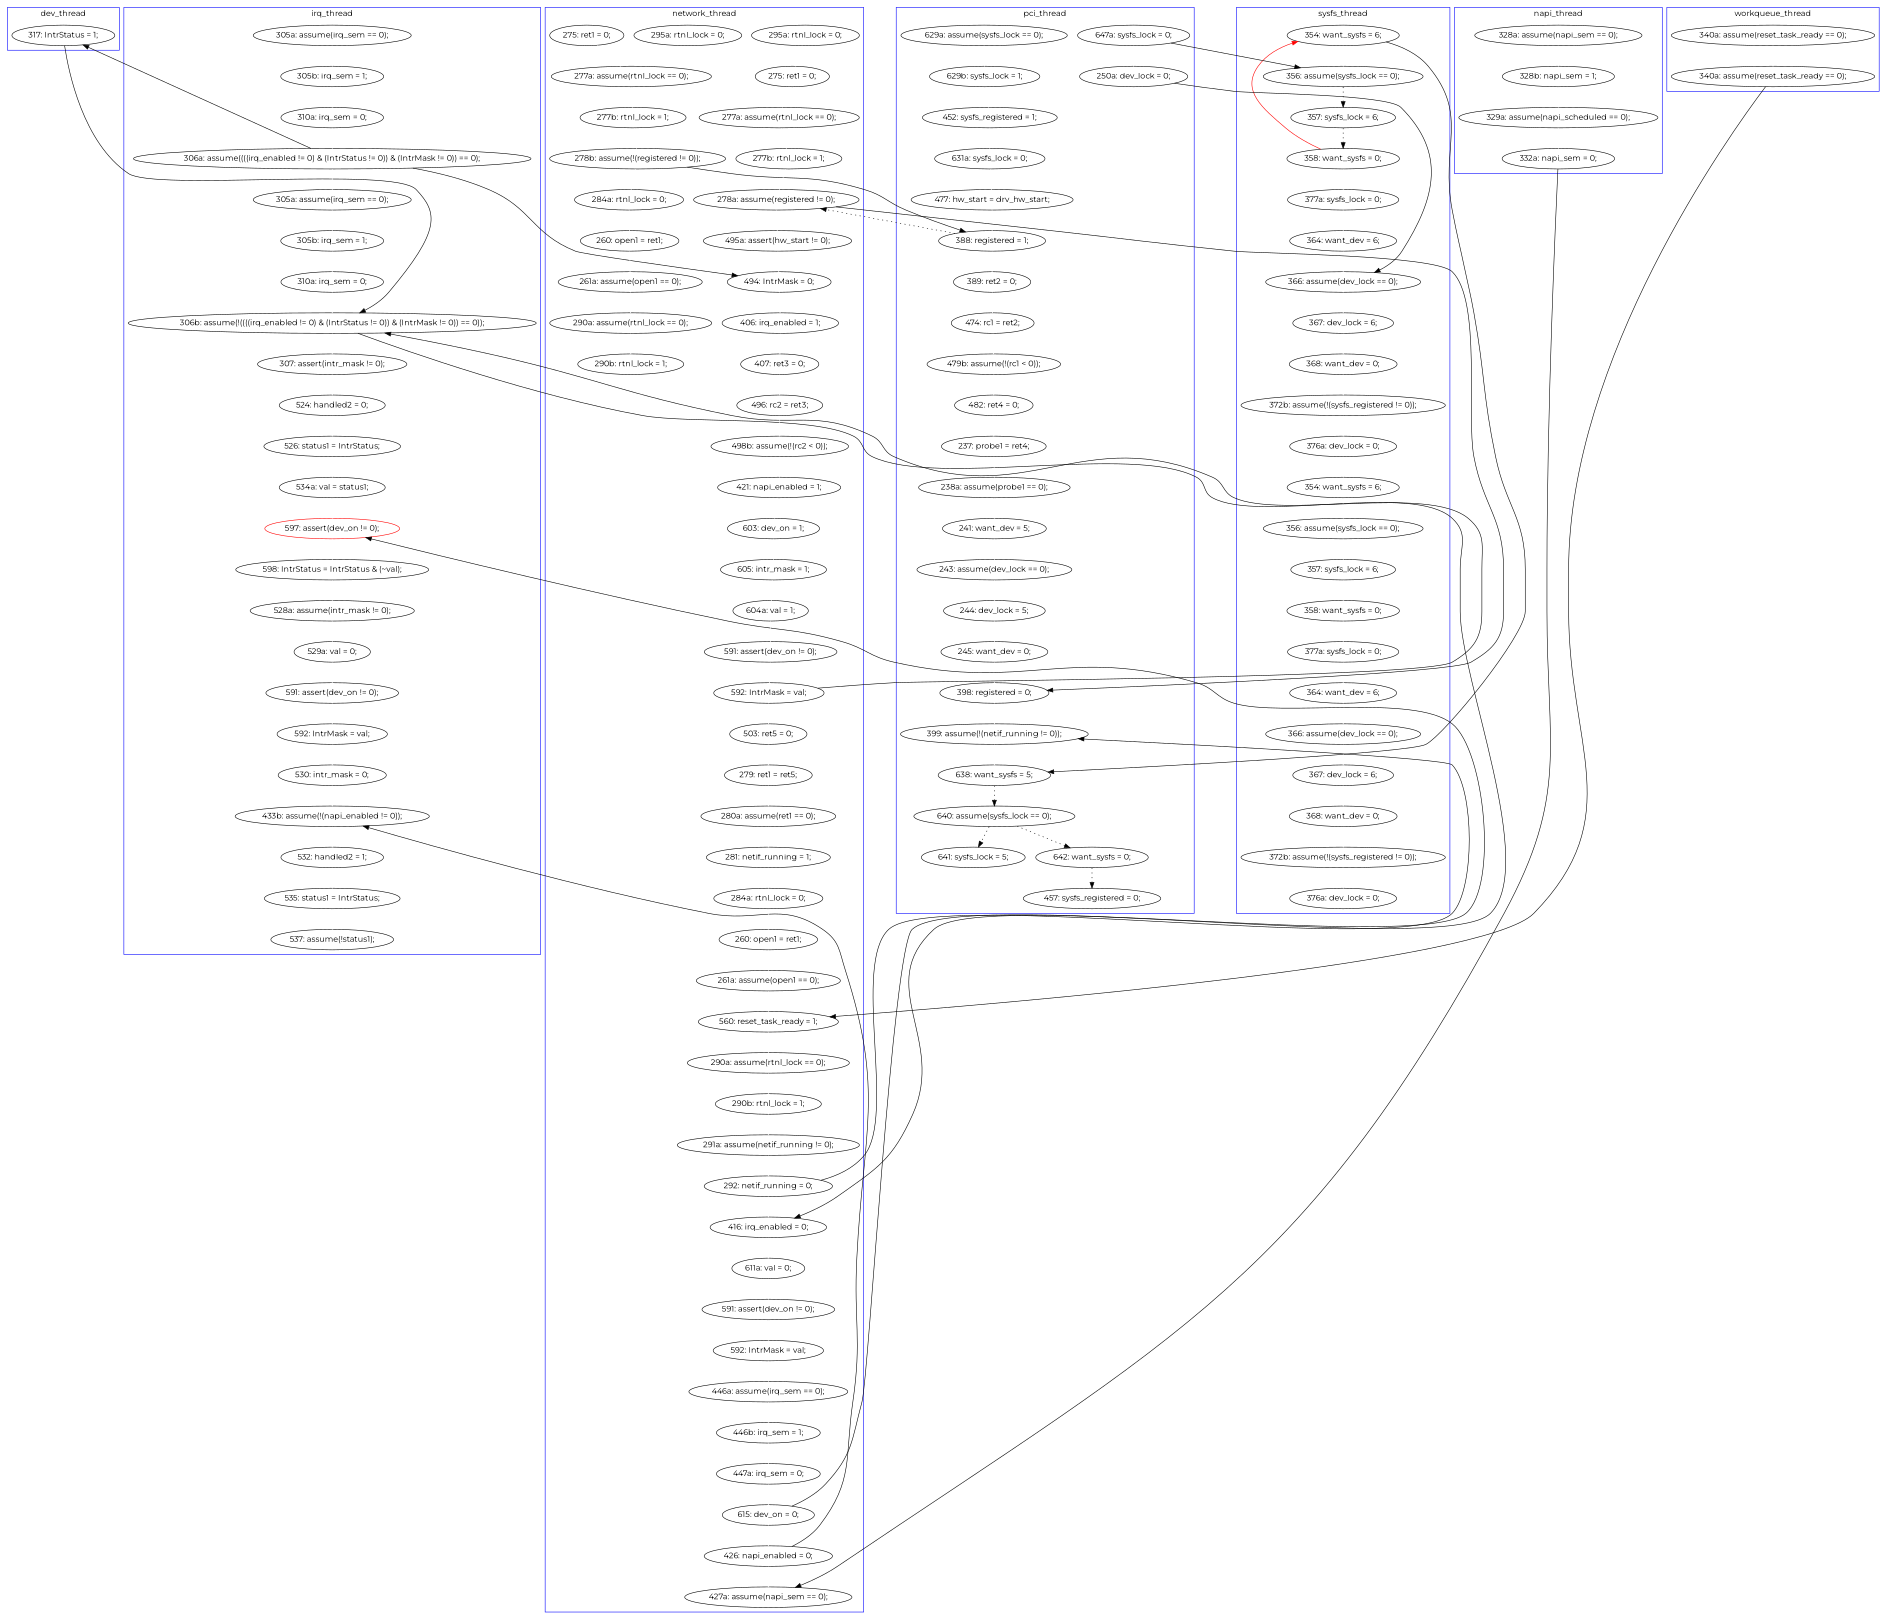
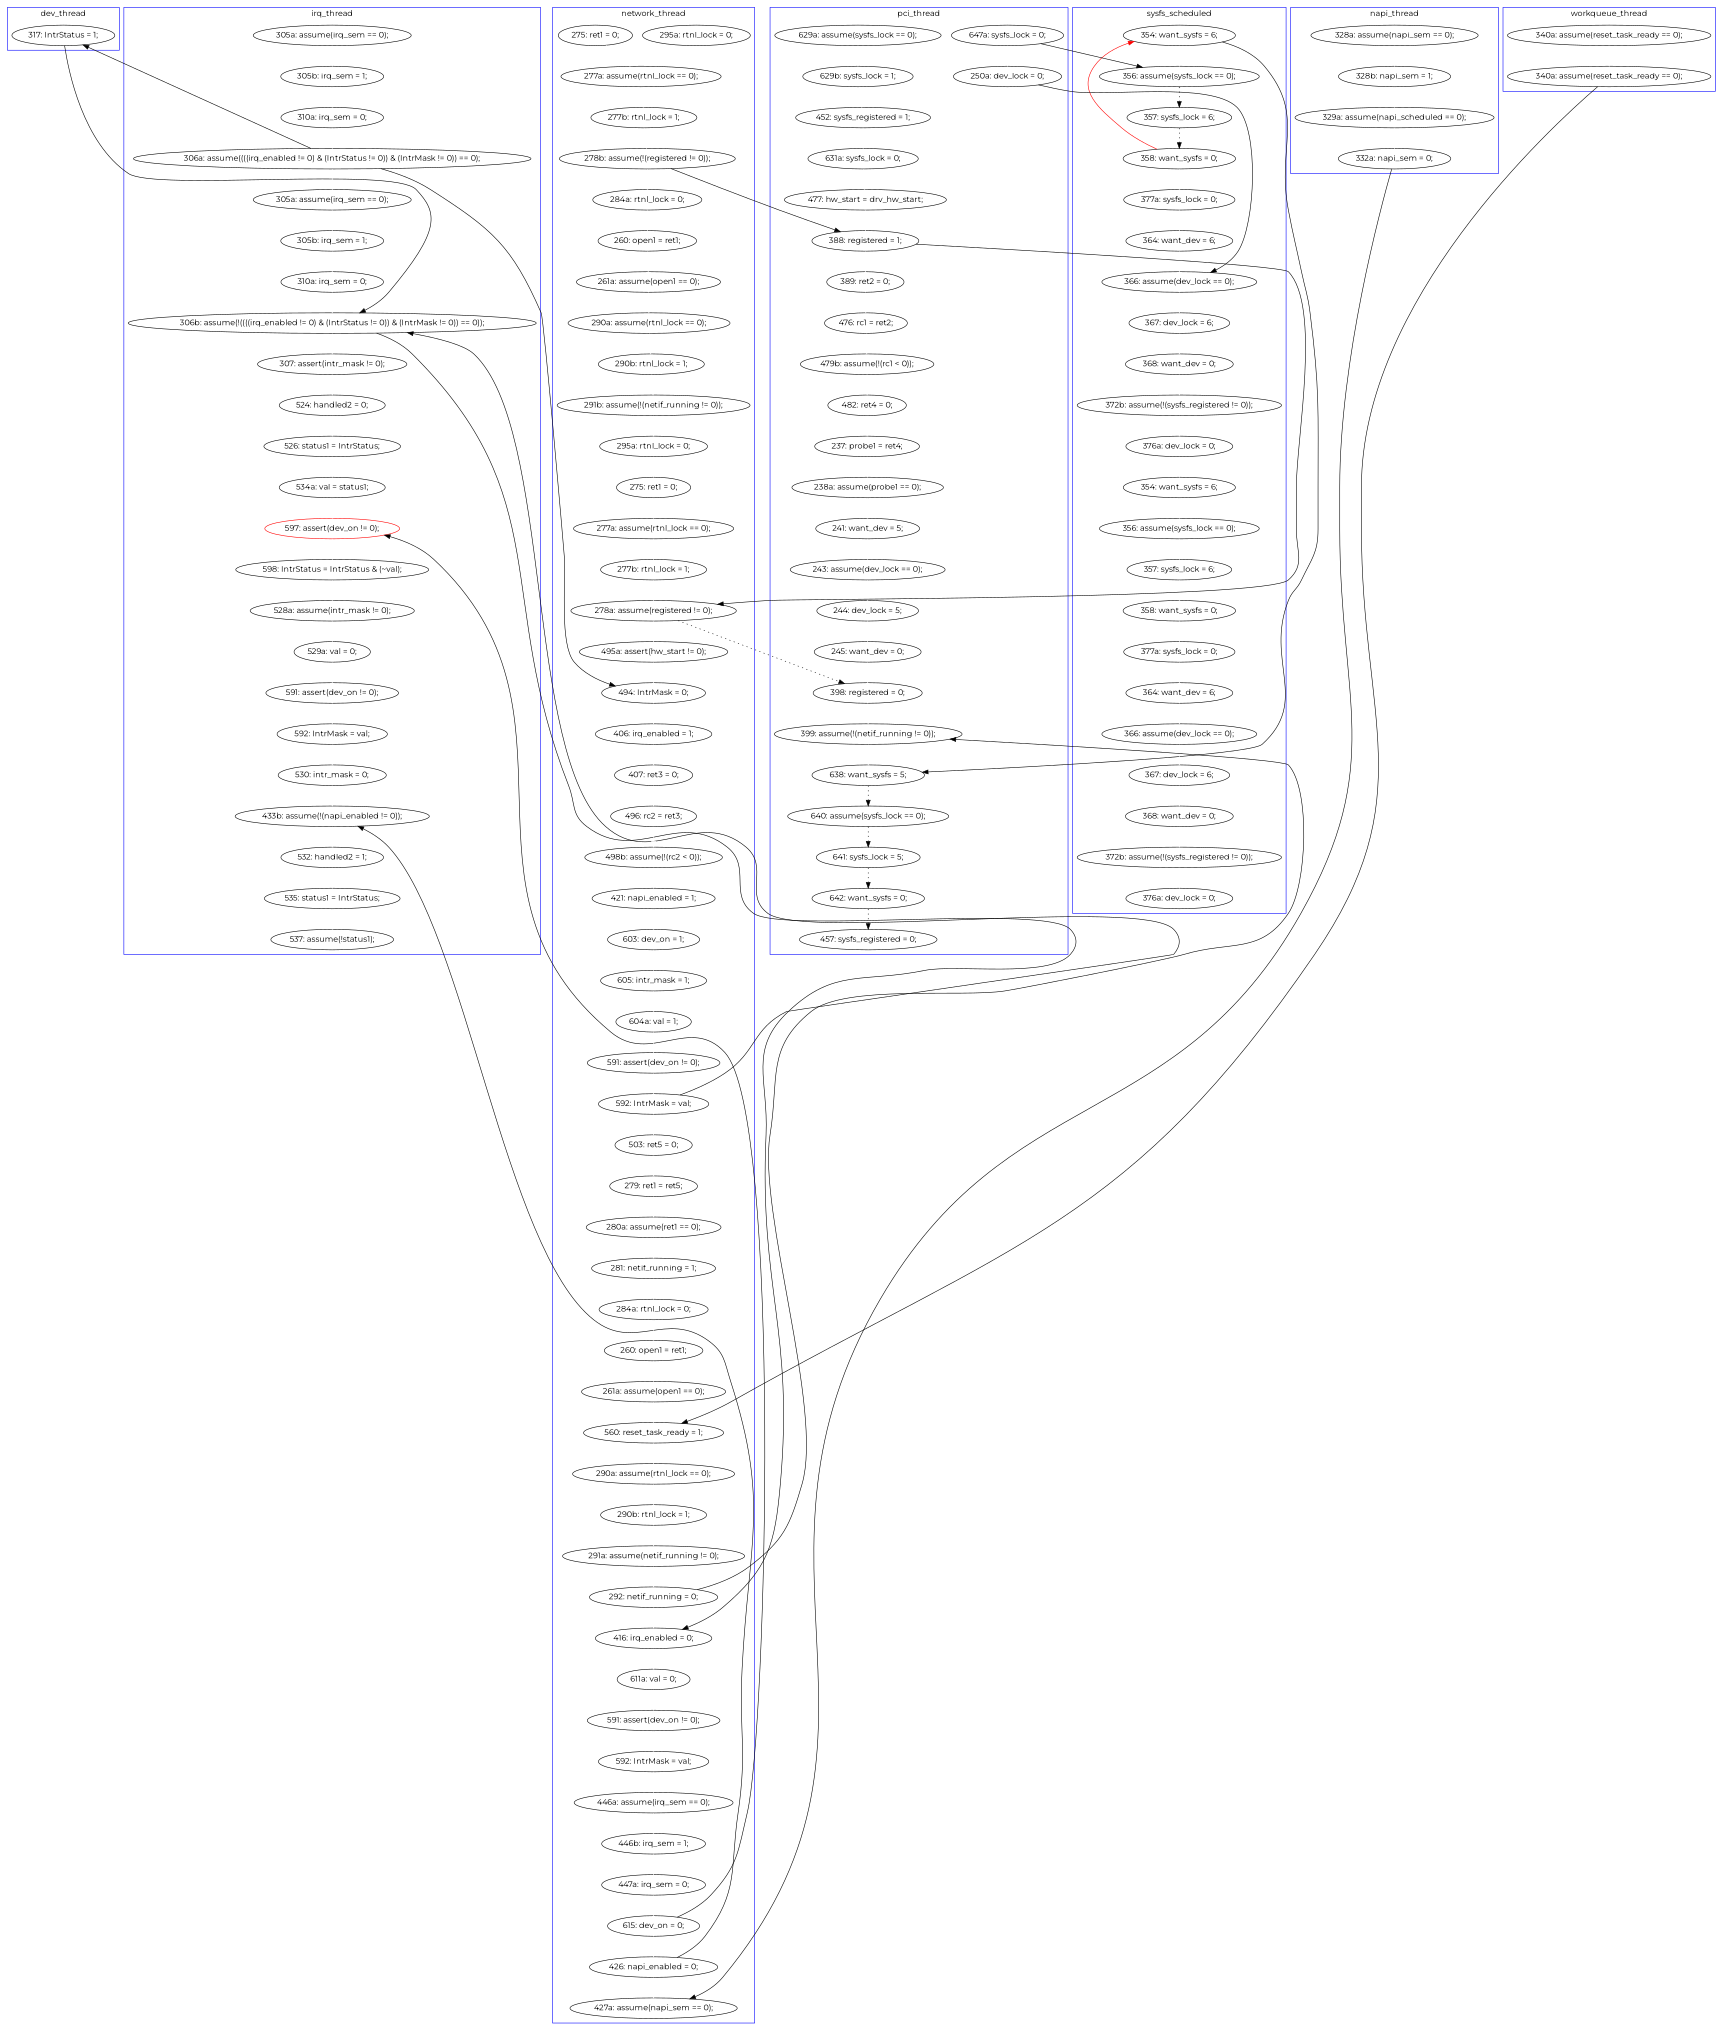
  digraph {
    fontname=Montserrat
    node [fontname=Montserrat]
    edge [color=white fontname=Montserrat style=solid]
    n1 [label="317: IntrStatus = 1;"]
    n2 [label="340a: assume(reset_task_ready == 0);"]
    n3 [label="340a: assume(reset_task_ready == 0);"]
    n4 [label="526: status1 = IntrStatus;"]
    n5 [label="534a: val = status1;"]
    n6 [label="306a: assume((((irq_enabled != 0) & (IntrStatus != 0)) & (IntrMask != 0)) == 0);"]
    n7 [label="529a: val = 0;"]
    n8 [label="591: assert(dev_on != 0);"]
    n9 [label="305b: irq_sem = 1;"]
    n10 [label="310a: irq_sem = 0;"]
    n11 [label="310a: irq_sem = 0;"]
    n12 [label="306b: assume(!((((irq_enabled != 0) & (IntrStatus != 0)) & (IntrMask != 0)) == 0));"]
    n13 [label="524: handled2 = 0;"]
    n14 [label="433b: assume(!(napi_enabled != 0));"]
    n15 [label="532: handled2 = 1;"]
    n16 [label="598: IntrStatus = IntrStatus & (~val);"]
    n17 [label="528a: assume(intr_mask != 0);"]
    n18 [label="305b: irq_sem = 1;"]
    n19 [label="535: status1 = IntrStatus;"]
    n20 [label="537: assume(!status1);"]
    n21 [color=red label="597: assert(dev_on != 0);"]
    n22 [label="530: intr_mask = 0;"]
    n23 [label="305a: assume(irq_sem == 0);"]
    n24 [label="305a: assume(irq_sem == 0);"]
    n25 [label="307: assert(intr_mask != 0);"]
    n26 [label="592: IntrMask = val;"]
    n27 [label="368: want_dev = 0;"]
    n28 [label="372b: assume(!(sysfs_registered != 0));"]
    n29 [label="356: assume(sysfs_lock == 0);"]
    n30 [label="354: want_sysfs = 6;"]
    n31 [label="356: assume(sysfs_lock == 0);"]
    n32 [label="376a: dev_lock = 0;"]
    n33 [label="376a: dev_lock = 0;"]
    n34 [label="357: sysfs_lock = 6;"]
    n35 [label="358: want_sysfs = 0;"]
    n36 [label="377a: sysfs_lock = 0;"]
    n37 [label="364: want_dev = 6;"]
    n38 [label="367: dev_lock = 6;"]
    n39 [label="368: want_dev = 0;"]
    n40 [label="367: dev_lock = 6;"]
    n41 [label="366: assume(dev_lock == 0);"]
    n42 [label="354: want_sysfs = 6;"]
    n43 [label="366: assume(dev_lock == 0);"]
    n44 [label="377a: sysfs_lock = 0;"]
    n45 [label="364: want_dev = 6;"]
    n46 [label="357: sysfs_lock = 6;"]
    n47 [label="372b: assume(!(sysfs_registered != 0));"]
    n48 [label="358: want_sysfs = 0;"]
    n49 [label="328b: napi_sem = 1;"]
    n50 [label="329a: assume(napi_scheduled == 0);"]
    n51 [label="332a: napi_sem = 0;"]
    n52 [label="328a: assume(napi_sem == 0);"]
    n53 [label="245: want_dev = 0;"]
    n54 [label="398: registered = 0;"]
-   n55 [label="474: rc1 = ret2;"]
+   n55 [label="476: rc1 = ret2;"]
    n56 [label="479b: assume(!(rc1 < 0));"]
    n57 [label="631a: sysfs_lock = 0;"]
    n58 [label="477: hw_start = drv_hw_start;"]
    n59 [label="647a: sysfs_lock = 0;"]
    n60 [label="243: assume(dev_lock == 0);"]
    n61 [label="244: dev_lock = 5;"]
    n62 [label="457: sysfs_registered = 0;"]
    n63 [label="388: registered = 1;"]
    n64 [label="629a: assume(sysfs_lock == 0);"]
    n65 [label="629b: sysfs_lock = 1;"]
    n66 [label="640: assume(sysfs_lock == 0);"]
    n67 [label="641: sysfs_lock = 5;"]
    n68 [label="642: want_sysfs = 0;"]
    n69 [label="452: sysfs_registered = 1;"]
    n70 [label="638: want_sysfs = 5;"]
    n71 [label="389: ret2 = 0;"]
    n72 [label="399: assume(!(netif_running != 0));"]
    n73 [label="250a: dev_lock = 0;"]
    n74 [label="482: ret4 = 0;"]
    n75 [label="238a: assume(probe1 == 0);"]
    n76 [label="241: want_dev = 5;"]
    n77 [label="237: probe1 = ret4;"]
    n78 [label="416: irq_enabled = 0;"]
    n79 [label="611a: val = 0;"]
    n80 [label="260: open1 = ret1;"]
    n81 [label="261a: assume(open1 == 0);"]
    n82 [label="498b: assume(!(rc2 < 0));"]
    n83 [label="421: napi_enabled = 1;"]
    n84 [label="284a: rtnl_lock = 0;"]
    n85 [label="494: IntrMask = 0;"]
    n86 [label="560: reset_task_ready = 1;"]
    n87 [label="277b: rtnl_lock = 1;"]
    n88 [label="278b: assume(!(registered != 0));"]
    n89 [label="427a: assume(napi_sem == 0);"]
+   n90 [label="291b: assume(!(netif_running != 0));"]
    n91 [label="295a: rtnl_lock = 0;"]
    n92 [label="275: ret1 = 0;"]
    n93 [label="406: irq_enabled = 1;"]
    n94 [label="407: ret3 = 0;"]
    n95 [label="446b: irq_sem = 1;"]
    n96 [label="447a: irq_sem = 0;"]
    n97 [label="278a: assume(registered != 0);"]
    n98 [label="603: dev_on = 1;"]
    n99 [label="615: dev_on = 0;"]
    n100 [label="426: napi_enabled = 0;"]
    n101 [label="604a: val = 1;"]
    n102 [label="591: assert(dev_on != 0);"]
    n103 [label="495a: assert(hw_start != 0);"]
    n104 [label="592: IntrMask = val;"]
    n105 [label="295a: rtnl_lock = 0;"]
    n106 [label="277b: rtnl_lock = 1;"]
    n107 [label="591: assert(dev_on != 0);"]
    n108 [label="503: ret5 = 0;"]
    n109 [label="279: ret1 = ret5;"]
    n110 [label="261a: assume(open1 == 0);"]
    n111 [label="605: intr_mask = 1;"]
    n112 [label="281: netif_running = 1;"]
    n113 [label="284a: rtnl_lock = 0;"]
    n114 [label="292: netif_running = 0;"]
    n115 [label="592: IntrMask = val;"]
    n116 [label="277a: assume(rtnl_lock == 0);"]
    n117 [label="260: open1 = ret1;"]
    n118 [label="277a: assume(rtnl_lock == 0);"]
    n119 [label="290b: rtnl_lock = 1;"]
    n120 [label="291a: assume(netif_running != 0);"]
    n121 [label="290a: assume(rtnl_lock == 0);"]
    n122 [label="280a: assume(ret1 == 0);"]
    n123 [label="290b: rtnl_lock = 1;"]
    n124 [label="496: rc2 = ret3;"]
    n125 [label="290a: assume(rtnl_lock == 0);"]
    n126 [label="275: ret1 = 0;"]
    n127 [label="446a: assume(irq_sem == 0);"]
    subgraph cluster_1 {
      color=blue
      label=dev_thread
      n1
    }
    subgraph cluster_2 {
      color=blue
      label=workqueue_thread
      n2
      n3
    }
    subgraph cluster_3 {
      color=blue
      label=irq_thread
      n4
      n5
      n6
      n7
      n8
      n9
      n10
      n11
      n12
      n13
      n14
      n15
      n16
      n17
      n18
      n19
      n20
      n21
      n22
      n23
      n24
      n25
      n26
    }
    subgraph cluster_4 {
      color=blue
-     label=sysfs_thread
+     label=sysfs_scheduled
      n27
      n28
      n29
      n30
      n31
      n32
      n33
      n34
      n35
      n36
      n37
      n38
      n39
      n40
      n41
      n42
      n43
      n44
      n45
      n46
      n47
      n48
    }
    subgraph cluster_5 {
      color=blue
      label=napi_thread
      n49
      n50
      n51
      n52
    }
    subgraph cluster_6 {
      color=blue
      label=pci_thread
      n53
      n54
      n55
      n56
      n57
      n58
      n59
      n60
      n61
      n62
      n63
      n64
      n65
      n66
      n67
      n68
      n69
      n70
      n71
      n72
      n73
      n74
      n75
      n76
      n77
    }
    subgraph cluster_7 {
      color=blue
      label=network_thread
      n78
      n79
      n80
      n81
      n82
      n83
      n84
      n85
      n86
      n87
      n88
      n89
+     n90
      n91
      n92
      n93
      n94
      n95
      n96
      n97
      n98
      n99
      n100
      n101
      n102
      n103
      n104
      n105
      n106
      n107
      n108
      n109
      n110
      n111
      n112
      n113
      n114
      n115
      n116
      n117
      n118
      n119
      n120
      n121
      n122
      n123
      n124
      n125
      n126
      n127
    }
    n1 -> n12 [color=black constraint=false]
    n2 -> n3
    n3 -> n86 [color=black constraint=false]
    n4 -> n5
    n5 -> n21
    n6 -> n1 [color=black constraint=false]
    n6 -> n24
    n6 -> n85 [color=black constraint=false]
    n7 -> n8
    n8 -> n26
    n9 -> n10
    n10 -> n6
    n11 -> n12
    n12 -> n25
    n12 -> n78 [color=black constraint=false]
    n13 -> n4
    n14 -> n15
    n15 -> n19
    n16 -> n17
    n17 -> n7
    n18 -> n11
    n19 -> n20
    n21 -> n16
    n22 -> n14
    n23 -> n9
    n24 -> n18
    n25 -> n13
    n26 -> n22
    n27 -> n28
    n28 -> n33
    n29 -> n34 [color=black style=dotted]
    n30 -> n31
    n31 -> n46
    n32 -> n30
    n34 -> n35 [color=black style=dotted]
    n35 -> n36
    n35 -> n42 [color=red constraint=false]
    n36 -> n37
    n37 -> n41
    n38 -> n39
    n39 -> n47
    n40 -> n27
    n41 -> n38
    n42 -> n29
    n42 -> n70 [color=black constraint=false]
    n43 -> n40
    n44 -> n45
    n45 -> n43
    n46 -> n48
    n47 -> n32
    n48 -> n44
    n49 -> n50
    n50 -> n51
    n51 -> n89 [color=black constraint=false]
    n52 -> n49
    n53 -> n54
    n54 -> n72
    n55 -> n56
    n56 -> n74
    n57 -> n58
    n58 -> n63
    n59 -> n29 [color=black constraint=false]
    n59 -> n73
    n60 -> n61
    n61 -> n53
    n63 -> n71
-   n63 -> n97 [color=black constraint=false style=dotted]
+   n63 -> n97 [color=black constraint=false]
    n64 -> n65
    n65 -> n69
    n66 -> n67 [color=black style=dotted]
-   n66 -> n68 [color=black style=dotted]
+   n67 -> n68 [color=black style=dotted]
    n68 -> n62 [color=black style=dotted]
    n69 -> n57
    n70 -> n66 [color=black style=dotted]
    n71 -> n55
    n72 -> n70
    n73 -> n41 [color=black constraint=false]
    n74 -> n77
    n75 -> n76
    n76 -> n60
    n77 -> n75
    n78 -> n79
    n79 -> n107
    n80 -> n81
    n81 -> n121
    n82 -> n83
    n83 -> n98
    n84 -> n80
    n85 -> n93
    n86 -> n125
    n87 -> n88
    n88 -> n63 [color=black constraint=false]
    n88 -> n84
+   n90 -> n91
    n91 -> n92
    n92 -> n118
    n93 -> n94
    n94 -> n124
    n95 -> n96
    n96 -> n99
-   n97 -> n54 [color=black constraint=false]
+   n97 -> n54 [color=black constraint=false style=dotted]
    n97 -> n103
    n98 -> n111
    n99 -> n21 [color=black constraint=false]
    n99 -> n100
    n100 -> n14 [color=black constraint=false]
    n100 -> n89
    n101 -> n102
    n102 -> n104
    n103 -> n85
    n104 -> n12 [color=black constraint=false]
    n104 -> n108
    n106 -> n97
    n107 -> n115
    n108 -> n109
    n109 -> n122
    n110 -> n86
    n111 -> n101
    n112 -> n113
    n113 -> n117
    n114 -> n72 [color=black constraint=false]
    n114 -> n78
    n115 -> n127
    n116 -> n87
    n117 -> n110
    n118 -> n106
    n119 -> n120
    n120 -> n114
    n121 -> n123
    n122 -> n112
+   n123 -> n90
    n124 -> n82
    n125 -> n119
    n126 -> n116
    n127 -> n95
  }
